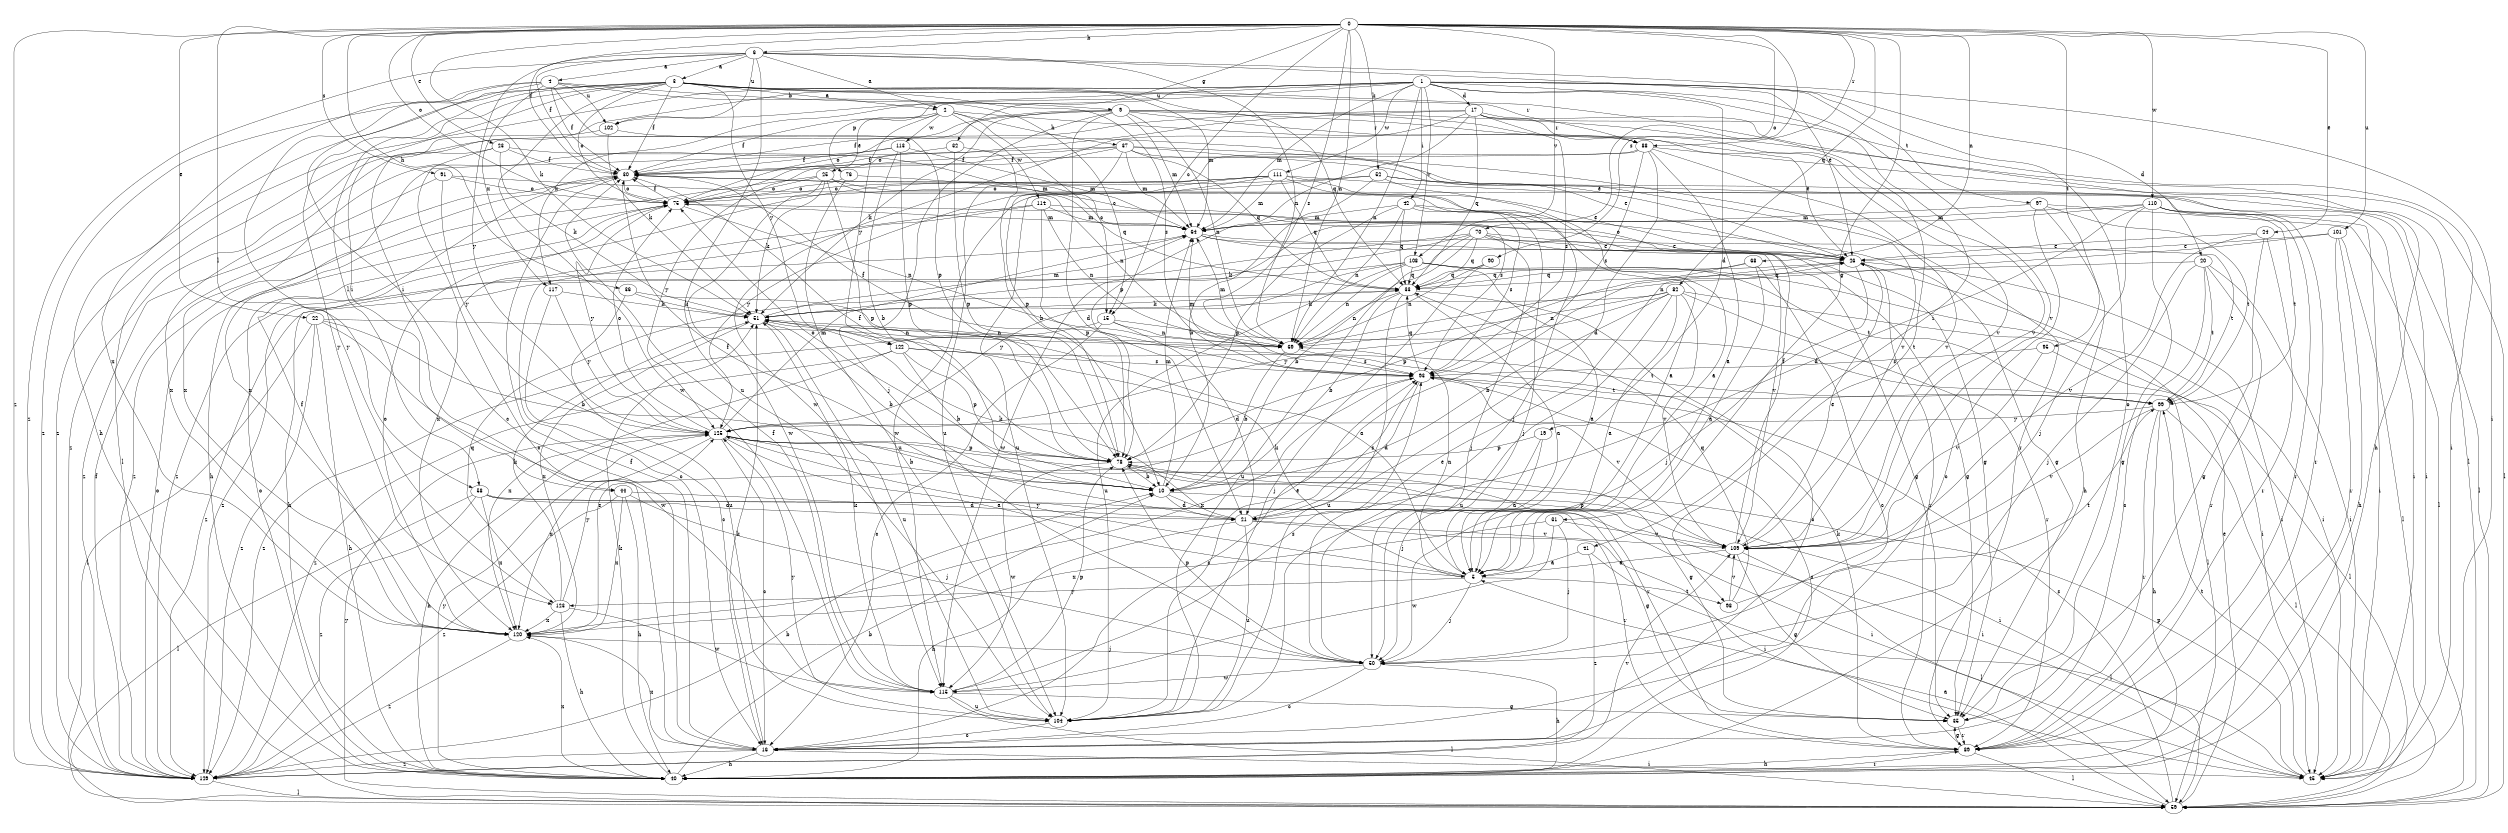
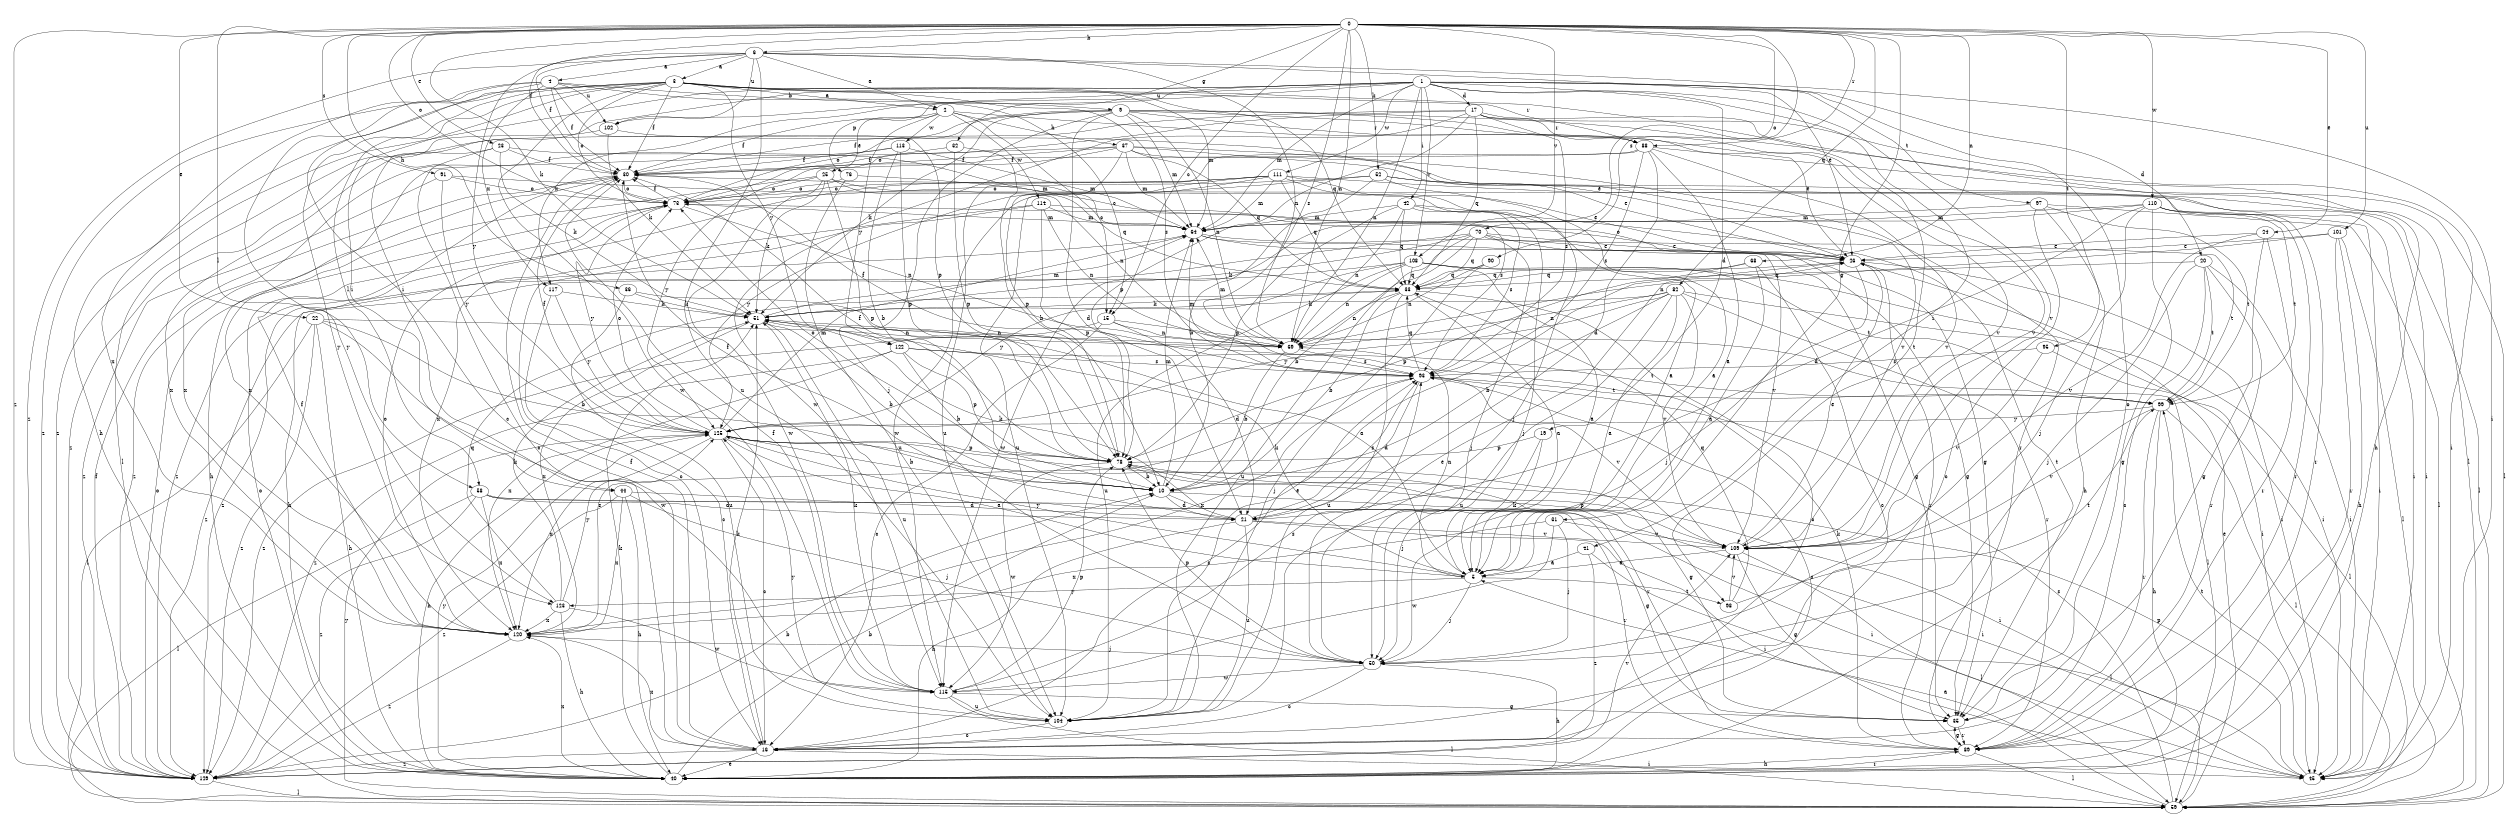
  strict digraph {
    0
    6
    15
    22
    23
    24
    30
    31
    32
    36
    52
    n12 [label=51]
    58
    68
    69
    70
-   73 [label=75]
+   73
    82
    88
    90
    91
    93
    95
    101
    108
    110
    129
    102
    2
    3
    4
    125
    26
    45
    104
    16
    21
    59
    40
    115
    10
    64
    120
    35
    109
    89
    5
    50
    78
    n50 [label=33]
    99
    1
    17
    19
    20
    41
    42
    44
    76
    97
    111
    117
    25
    37
    113
    114
    122
    98
    123
    9
    0 -> 6 [label=b]
    0 -> 15 [label=c]
    0 -> 22 [label=e]
    0 -> 23 [label=e]
    0 -> 24 [label=e]
    0 -> 30 [label=f]
    0 -> 31 [label=g]
    0 -> 32 [label=g]
    0 -> 36 [label=h]
    0 -> 52 [label=k]
    0 -> n12 [label=k]
    0 -> 58 [label=l]
    0 -> 68 [label=n]
    0 -> 69 [label=n]
    0 -> 70 [label=o]
    0 -> 73 [label=o]
    0 -> 82 [label=q]
    0 -> 88 [label=r]
    0 -> 90 [label=s]
    0 -> 91 [label=s]
    0 -> 93 [label=s]
    0 -> 95 [label=t]
    0 -> 101 [label=u]
    0 -> 108 [label=v]
    0 -> 110 [label=w]
    0 -> 129 [label=z]
    6 -> 30 [label=f]
    6 -> 69 [label=n]
    6 -> 129 [label=z]
    6 -> 102 [label=u]
    6 -> 2 [label=a]
    6 -> 3 [label=a]
    6 -> 4 [label=a]
    6 -> 125 [label=y]
    6 -> 26 [label=e]
    6 -> 45 [label=i]
    6 -> 104 [label=u]
    15 -> 69 [label=n]
    15 -> 129 [label=z]
    15 -> 16 [label=c]
    15 -> 21 [label=d]
    15 -> 59 [label=l]
    22 -> 69 [label=n]
    22 -> 129 [label=z]
    22 -> 59 [label=l]
    22 -> 40 [label=h]
    22 -> 115 [label=w]
    22 -> 10 [label=b]
    23 -> 30 [label=f]
    23 -> n12 [label=k]
    23 -> 16 [label=c]
    23 -> 64 [label=m]
    23 -> 120 [label=x]
    24 -> 26 [label=e]
    24 -> 35 [label=g]
    24 -> 109 [label=v]
    24 -> 89 [label=r]
    30 -> 73 [label=o]
    30 -> 129 [label=z]
    30 -> 5 [label=a]
    31 -> 115 [label=w]
    31 -> 120 [label=x]
    31 -> 109 [label=v]
    31 -> 50 [label=j]
    32 -> 30 [label=f]
    32 -> 10 [label=b]
    32 -> 78 [label=p]
    36 -> n12 [label=k]
    36 -> 104 [label=u]
    36 -> 5 [label=a]
    52 -> 73 [label=o]
    52 -> 59 [label=l]
    52 -> 115 [label=w]
    52 -> 10 [label=b]
    52 -> 89 [label=r]
    52 -> 5 [label=a]
    n12 -> 69 [label=n]
    n12 -> 104 [label=u]
    n12 -> 10 [label=b]
    n12 -> 64 [label=m]
    n12 -> 120 [label=x]
    58 -> 129 [label=z]
    58 -> 45 [label=i]
    58 -> 21 [label=d]
    58 -> 59 [label=l]
    58 -> 120 [label=x]
    58 -> 89 [label=r]
    68 -> 16 [label=c]
    68 -> 5 [label=a]
    68 -> 78 [label=p]
    68 -> n50 [label=q]
    69 -> 93 [label=s]
    69 -> 10 [label=b]
    69 -> 64 [label=m]
    70 -> n12 [label=k]
    70 -> 129 [label=z]
    70 -> 26 [label=e]
    70 -> 104 [label=u]
    70 -> 10 [label=b]
    70 -> 35 [label=g]
    70 -> 50 [label=j]
    70 -> n50 [label=q]
    70 -> 99 [label=t]
    73 -> 30 [label=f]
    73 -> 69 [label=n]
    73 -> 125 [label=y]
    73 -> 64 [label=m]
    82 -> n12 [label=k]
    82 -> 69 [label=n]
    82 -> 125 [label=y]
    82 -> 45 [label=i]
    82 -> 104 [label=u]
    82 -> 10 [label=b]
    82 -> 109 [label=v]
    82 -> 89 [label=r]
    82 -> 5 [label=a]
    88 -> 30 [label=f]
    88 -> 93 [label=s]
    88 -> 104 [label=u]
    88 -> 21 [label=d]
    88 -> 59 [label=l]
    88 -> 109 [label=v]
    88 -> 5 [label=a]
    90 -> 69 [label=n]
    90 -> 104 [label=j]
    90 -> n50 [label=q]
    91 -> 73 [label=o]
    91 -> 129 [label=z]
    91 -> 125 [label=y]
    91 -> 45 [label=i]
    93 -> 30 [label=f]
    93 -> 21 [label=d]
    93 -> 64 [label=m]
    93 -> 120 [label=x]
    93 -> 109 [label=v]
    93 -> n50 [label=q]
    93 -> 99 [label=t]
    95 -> 93 [label=s]
    95 -> 59 [label=l]
    95 -> 109 [label=v]
    101 -> 69 [label=n]
    101 -> 26 [label=e]
    101 -> 59 [label=l]
    101 -> 40 [label=h]
    101 -> 89 [label=r]
    108 -> 69 [label=n]
    108 -> 129 [label=z]
    108 -> 125 [label=y]
    108 -> 45 [label=i]
    108 -> 104 [label=u]
    108 -> 5 [label=a]
    108 -> n50 [label=q]
    108 -> 99 [label=t]
    110 -> 45 [label=i]
    110 -> 21 [label=d]
    110 -> 115 [label=w]
    110 -> 64 [label=m]
    110 -> 35 [label=g]
    110 -> 89 [label=r]
    110 -> 50 [label=j]
    110 -> 99 [label=t]
    129 -> 30 [label=f]
    129 -> 73 [label=o]
    129 -> 59 [label=l]
    129 -> 10 [label=b]
    129 -> 109 [label=v]
    102 -> n12 [label=k]
    102 -> 26 [label=e]
    102 -> 59 [label=l]
    2 -> 15 [label=c]
    2 -> 30 [label=f]
    2 -> 109 [label=v]
    2 -> 25 [label=e]
    2 -> 37 [label=h]
    2 -> 113 [label=w]
    2 -> 114 [label=w]
    2 -> 122 [label=y]
    3 -> 30 [label=f]
    3 -> 58 [label=l]
    3 -> 73 [label=o]
    3 -> 88 [label=r]
    3 -> 93 [label=s]
    3 -> 129 [label=z]
    3 -> 2 [label=a]
    3 -> 40 [label=h]
    3 -> 115 [label=w]
    3 -> 64 [label=m]
    3 -> n50 [label=q]
    3 -> 44 [label=i]
    3 -> 122 [label=y]
    3 -> 98 [label=t]
    3 -> 123 [label=y]
    4 -> 15 [label=c]
    4 -> 30 [label=f]
    4 -> 102 [label=u]
    4 -> 16 [label=c]
    4 -> 120 [label=x]
    4 -> 78 [label=p]
    4 -> 117 [label=x]
    4 -> 123 [label=y]
    4 -> 9 [label=b]
-   109 -> 30 [label=f]
+   125 -> 30 [label=f]
    125 -> 73 [label=o]
    125 -> 16 [label=c]
    125 -> 40 [label=h]
    125 -> 10 [label=b]
    125 -> 64 [label=m]
    125 -> 120 [label=x]
    125 -> 35 [label=g]
    125 -> 89 [label=r]
    125 -> 5 [label=a]
    125 -> 78 [label=p]
    26 -> 73 [label=o]
    26 -> 45 [label=i]
    26 -> 89 [label=r]
    26 -> 50 [label=j]
    26 -> n50 [label=q]
    45 -> 78 [label=p]
    45 -> 99 [label=t]
    104 -> 125 [label=y]
    104 -> 26 [label=e]
    104 -> 16 [label=c]
    16 -> 30 [label=f]
    16 -> n12 [label=k]
    16 -> 93 [label=s]
    16 -> 129 [label=z]
    16 -> 45 [label=i]
-   16 -> 40 [label=h]
+   16 -> 40 [label=e]
    16 -> 120 [label=x]
    21 -> 30 [label=f]
    21 -> n12 [label=k]
    21 -> 93 [label=s]
    21 -> 45 [label=i]
    21 -> 104 [label=u]
    21 -> 40 [label=h]
    21 -> 109 [label=v]
    59 -> 93 [label=s]
    59 -> 125 [label=y]
    59 -> 26 [label=e]
    59 -> 5 [label=a]
    40 -> n12 [label=k]
    40 -> 73 [label=o]
    40 -> 93 [label=s]
    40 -> 125 [label=y]
    40 -> 10 [label=b]
    40 -> 120 [label=x]
    40 -> 89 [label=r]
    115 -> 30 [label=f]
    115 -> n12 [label=k]
    115 -> 93 [label=s]
    115 -> 104 [label=u]
    115 -> 59 [label=l]
    115 -> 35 [label=g]
    115 -> 78 [label=p]
    10 -> 45 [label=i]
    10 -> 21 [label=d]
    10 -> 64 [label=m]
    10 -> 35 [label=g]
    64 -> 26 [label=e]
    64 -> 40 [label=h]
    64 -> 35 [label=g]
    64 -> 109 [label=v]
    120 -> 30 [label=f]
    120 -> 73 [label=o]
    120 -> 93 [label=s]
    120 -> 129 [label=z]
    120 -> 50 [label=j]
    35 -> 89 [label=r]
    109 -> 26 [label=e]
    109 -> 59 [label=l]
    109 -> 35 [label=g]
    109 -> 5 [label=a]
    109 -> 78 [label=p]
    89 -> n12 [label=k]
    89 -> 59 [label=l]
    89 -> 40 [label=h]
    89 -> 35 [label=g]
    5 -> n12 [label=k]
    5 -> 69 [label=n]
    5 -> 125 [label=y]
    5 -> 50 [label=j]
    5 -> 98 [label=t]
    5 -> 123 [label=y]
    50 -> 26 [label=e]
    50 -> 16 [label=c]
    50 -> 40 [label=h]
    50 -> 115 [label=w]
    50 -> 78 [label=p]
    78 -> 30 [label=f]
    78 -> 73 [label=o]
    78 -> 45 [label=i]
    78 -> 115 [label=w]
    78 -> 10 [label=b]
    n50 -> n12 [label=k]
    n50 -> 69 [label=n]
    n50 -> 104 [label=u]
    n50 -> 16 [label=c]
    n50 -> 10 [label=b]
    n50 -> 5 [label=a]
    99 -> 125 [label=y]
    99 -> 59 [label=l]
    99 -> 40 [label=h]
    99 -> 109 [label=v]
    99 -> 89 [label=r]
    1 -> 69 [label=n]
    1 -> 108 [label=v]
    1 -> 129 [label=z]
    1 -> 102 [label=u]
    1 -> 64 [label=m]
    1 -> 35 [label=o]
    1 -> 109 [label=v]
    1 -> 17 [label=d]
    1 -> 19 [label=d]
    1 -> 20 [label=d]
    1 -> 41 [label=i]
    1 -> 42 [label=i]
    1 -> 44 [label=i]
    1 -> 76 [label=p]
    1 -> 97 [label=t]
    1 -> 111 [label=w]
    1 -> 117 [label=x]
    17 -> 73 [label=o]
    17 -> 88 [label=r]
    17 -> 93 [label=s]
    17 -> 129 [label=z]
    17 -> 45 [label=i]
    17 -> 40 [label=h]
    17 -> 115 [label=w]
    17 -> 78 [label=p]
    17 -> n50 [label=q]
-   19 -> 5 [label=a]
+   19 -> 5 [label=k]
    19 -> 50 [label=j]
    19 -> 78 [label=p]
    20 -> 45 [label=i]
    20 -> 16 [label=c]
    20 -> 89 [label=r]
    20 -> 50 [label=j]
    20 -> n50 [label=q]
    20 -> 99 [label=t]
    41 -> 129 [label=z]
    41 -> 59 [label=l]
    41 -> 5 [label=a]
    42 -> 69 [label=n]
    42 -> 93 [label=s]
    42 -> 64 [label=m]
-   42 -> 35 [label=g]
+   42 -> 35 [label=t]
    42 -> 50 [label=j]
    42 -> 78 [label=p]
    42 -> n50 [label=q]
    44 -> 129 [label=z]
    44 -> 21 [label=d]
    44 -> 40 [label=h]
    44 -> 120 [label=x]
    44 -> 50 [label=j]
    76 -> 73 [label=o]
    76 -> 93 [label=s]
    76 -> 104 [label=u]
    97 -> 16 [label=c]
    97 -> 59 [label=l]
    97 -> 40 [label=h]
    97 -> 64 [label=m]
    97 -> 99 [label=t]
    111 -> 73 [label=o]
    111 -> 129 [label=z]
    111 -> 125 [label=y]
    111 -> 26 [label=e]
    111 -> 45 [label=i]
    111 -> 104 [label=u]
    111 -> 64 [label=m]
    111 -> 50 [label=j]
    111 -> n50 [label=q]
    117 -> n12 [label=k]
    117 -> 125 [label=y]
    117 -> 16 [label=c]
    25 -> n12 [label=k]
    25 -> 69 [label=n]
    25 -> 73 [label=o]
    25 -> 40 [label=h]
    25 -> 115 [label=w]
    25 -> 78 [label=p]
    25 -> n50 [label=q]
    37 -> 30 [label=f]
    37 -> 125 [label=y]
    37 -> 26 [label=e]
    37 -> 64 [label=m]
    37 -> 120 [label=x]
    37 -> 109 [label=v]
    37 -> 89 [label=r]
    37 -> 78 [label=p]
    37 -> n50 [label=q]
    113 -> 30 [label=f]
    113 -> 10 [label=b]
    113 -> 64 [label=m]
    113 -> 120 [label=x]
    113 -> 78 [label=p]
    114 -> 69 [label=n]
    114 -> 16 [label=c]
    114 -> 64 [label=m]
    114 -> 120 [label=x]
    114 -> 35 [label=g]
    114 -> 78 [label=p]
    122 -> 93 [label=s]
    122 -> 129 [label=z]
    122 -> 10 [label=b]
    122 -> 120 [label=x]
    122 -> 78 [label=p]
    122 -> 99 [label=t]
    98 -> 109 [label=v]
    98 -> n50 [label=q]
    98 -> 99 [label=t]
    123 -> n12 [label=k]
    123 -> 125 [label=y]
    123 -> 40 [label=h]
    123 -> 115 [label=w]
    123 -> 120 [label=x]
    123 -> n50 [label=q]
    9 -> 30 [label=f]
    9 -> n12 [label=k]
    9 -> 69 [label=n]
    9 -> 73 [label=o]
    9 -> 88 [label=r]
    9 -> 26 [label=e]
    9 -> 21 [label=d]
    9 -> 59 [label=l]
    9 -> 64 [label=m]
    9 -> 109 [label=v]
    9 -> 50 [label=j]
  }
